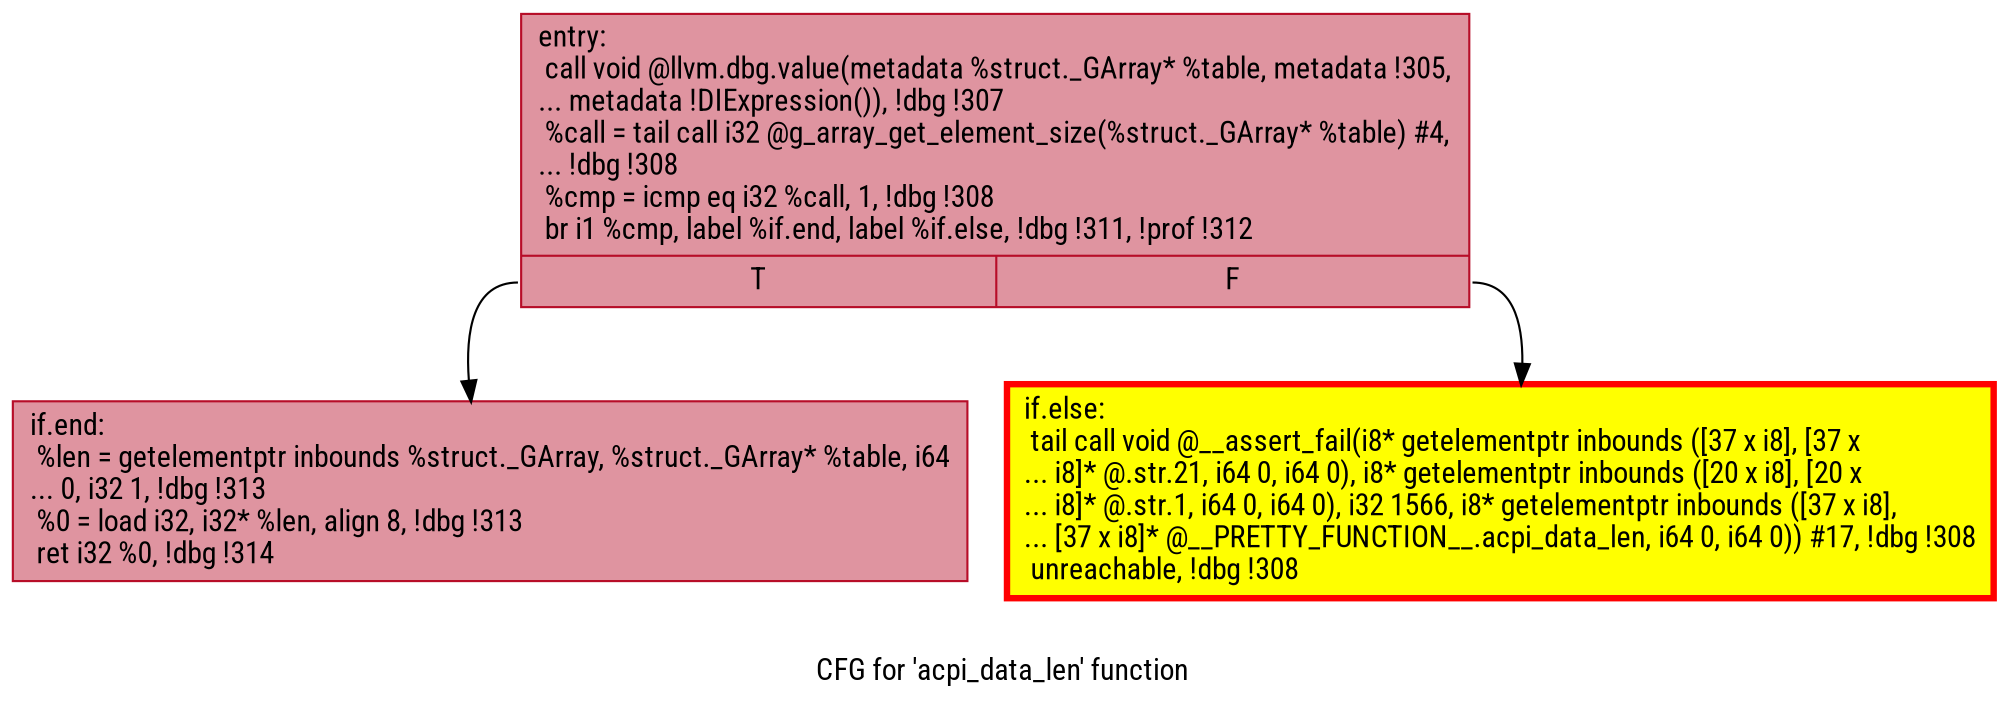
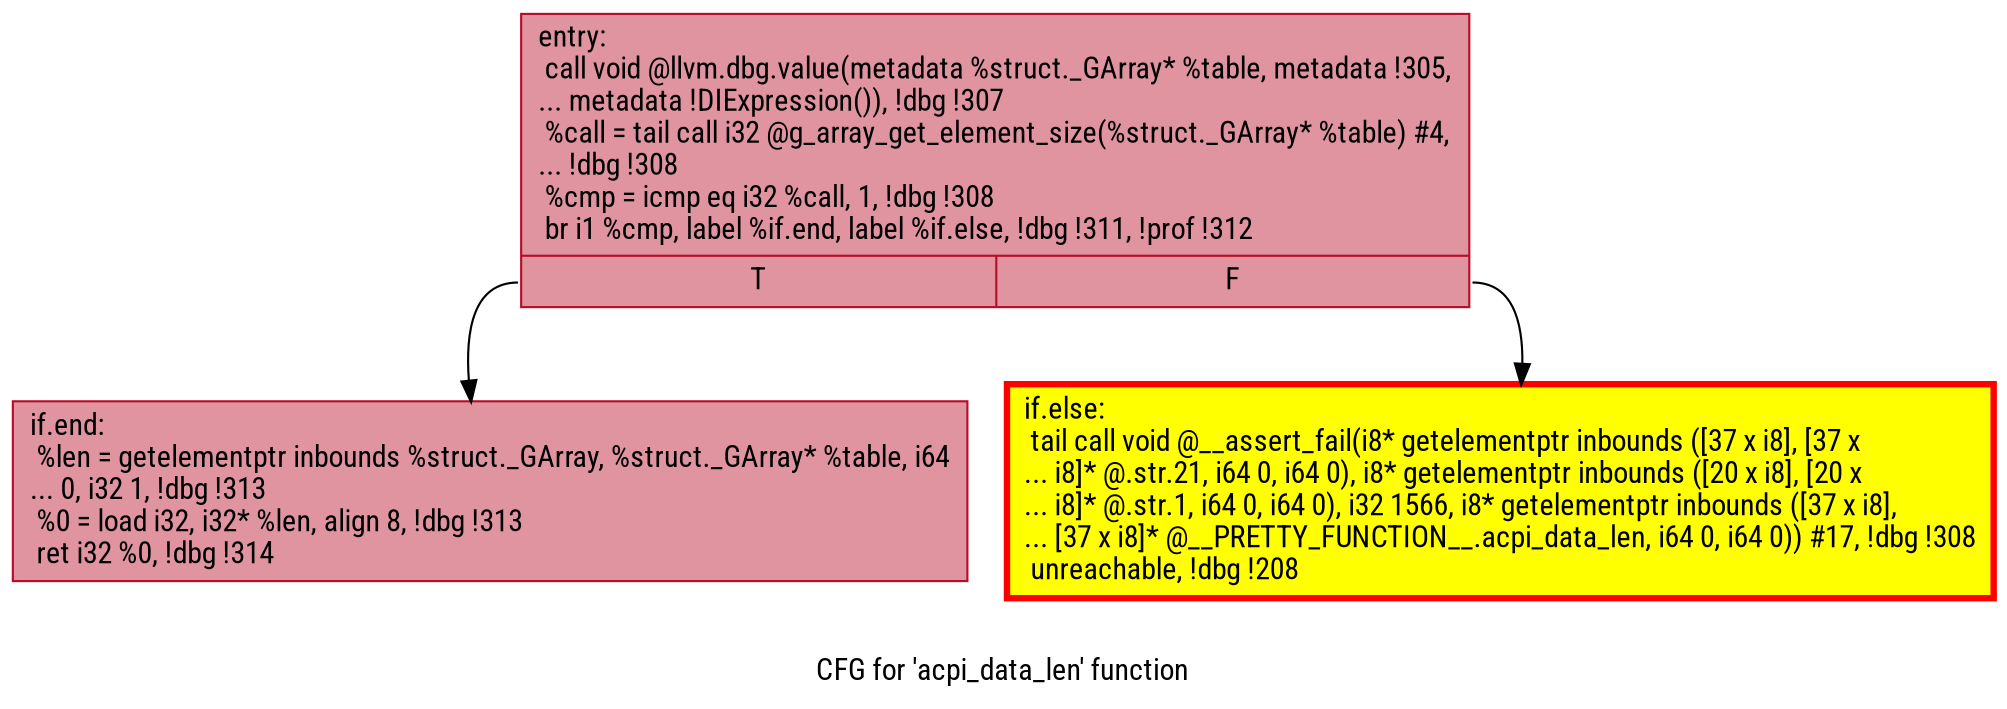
  digraph {
    label="CFG for 'acpi_data_len' function"
    fontname="Roboto Condensed"
    node [color="#b70d28ff" fillcolor="#b70d2870" shape=record style=filled fontname="Roboto Condensed"]
    edge [fontname="Roboto Condensed"]
    n1 [label="{entry:\l  call void @llvm.dbg.value(metadata %struct._GArray* %table, metadata !305,\l... metadata !DIExpression()), !dbg !307\l  %call = tail call i32 @g_array_get_element_size(%struct._GArray* %table) #4,\l... !dbg !308\l  %cmp = icmp eq i32 %call, 1, !dbg !308\l  br i1 %cmp, label %if.end, label %if.else, !dbg !311, !prof !312\l|{<s0>T|<s1>F}}"]
    n2 [label="{if.end:                                           \l  %len = getelementptr inbounds %struct._GArray, %struct._GArray* %table, i64\l... 0, i32 1, !dbg !313\l  %0 = load i32, i32* %len, align 8, !dbg !313\l  ret i32 %0, !dbg !314\l}"]
-   n3 [color=red fillcolor=yellow label="{if.else:                                          \l  tail call void @__assert_fail(i8* getelementptr inbounds ([37 x i8], [37 x\l... i8]* @.str.21, i64 0, i64 0), i8* getelementptr inbounds ([20 x i8], [20 x\l... i8]* @.str.1, i64 0, i64 0), i32 1566, i8* getelementptr inbounds ([37 x i8],\l... [37 x i8]* @__PRETTY_FUNCTION__.acpi_data_len, i64 0, i64 0)) #17, !dbg !308\l  unreachable, !dbg !308\l}" penwidth=3.0]
+   n3 [color=red fillcolor=yellow label="{if.else:                                          \l  tail call void @__assert_fail(i8* getelementptr inbounds ([37 x i8], [37 x\l... i8]* @.str.21, i64 0, i64 0), i8* getelementptr inbounds ([20 x i8], [20 x\l... i8]* @.str.1, i64 0, i64 0), i32 1566, i8* getelementptr inbounds ([37 x i8],\l... [37 x i8]* @__PRETTY_FUNCTION__.acpi_data_len, i64 0, i64 0)) #17, !dbg !308\l  unreachable, !dbg !208\l}" penwidth=3.0]
    n1 -> n2 [tailport=s0]
    n1 -> n3 [tailport=s1]
  }
